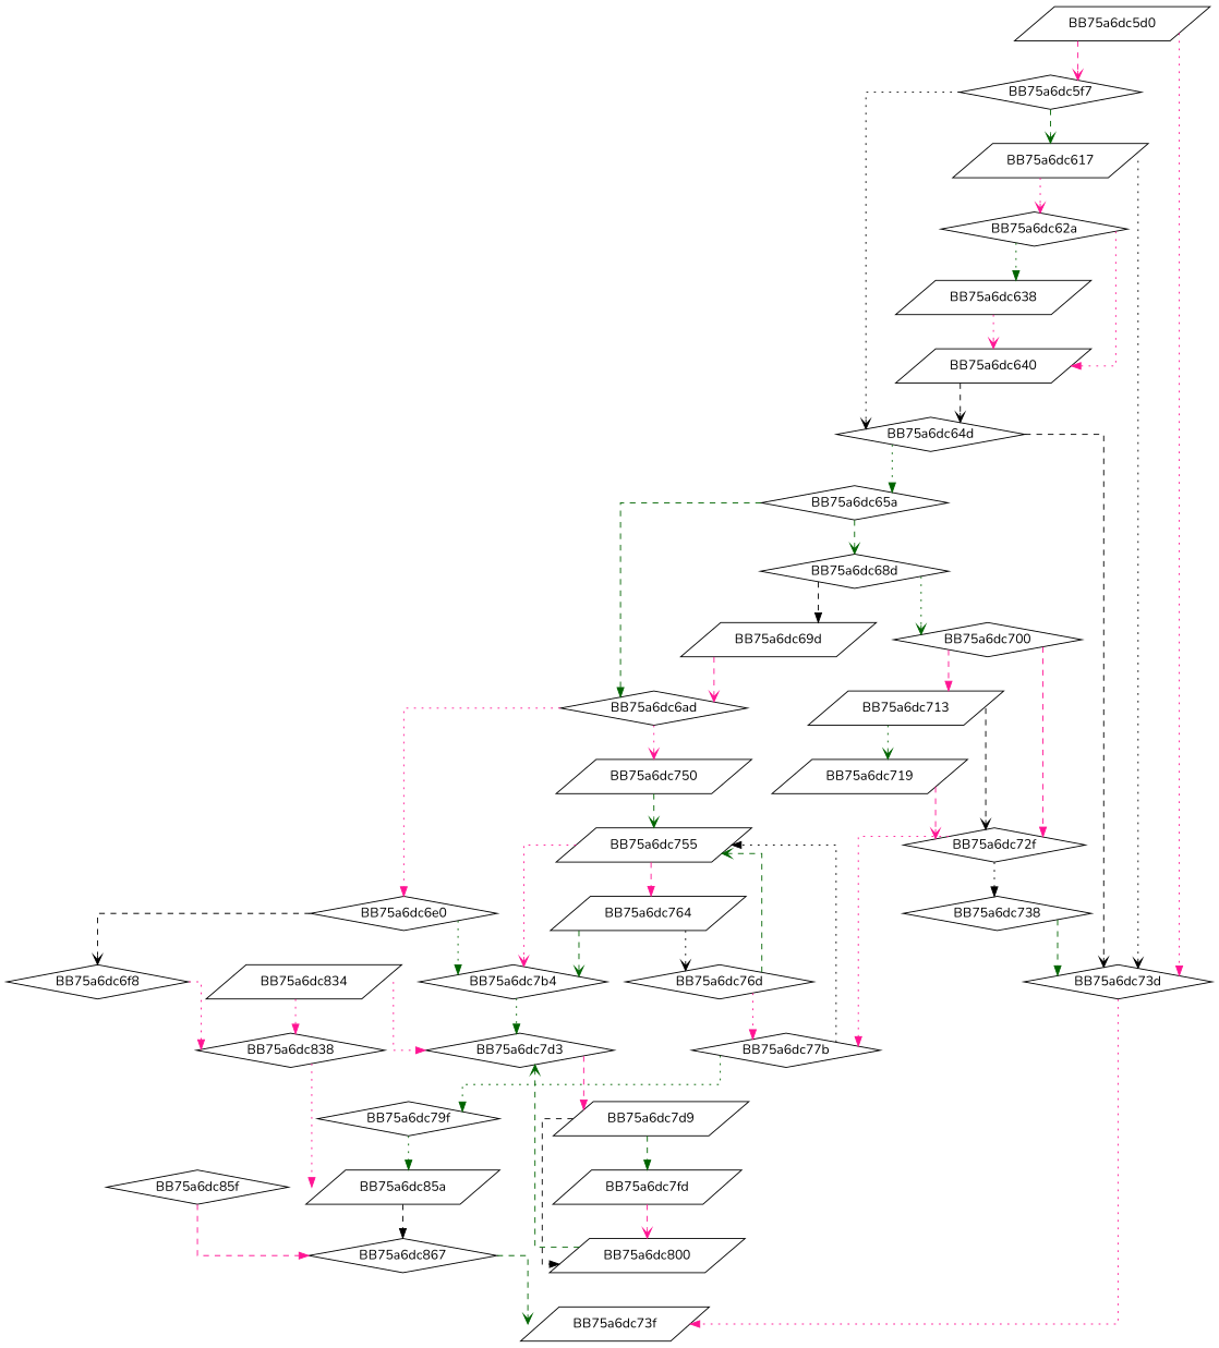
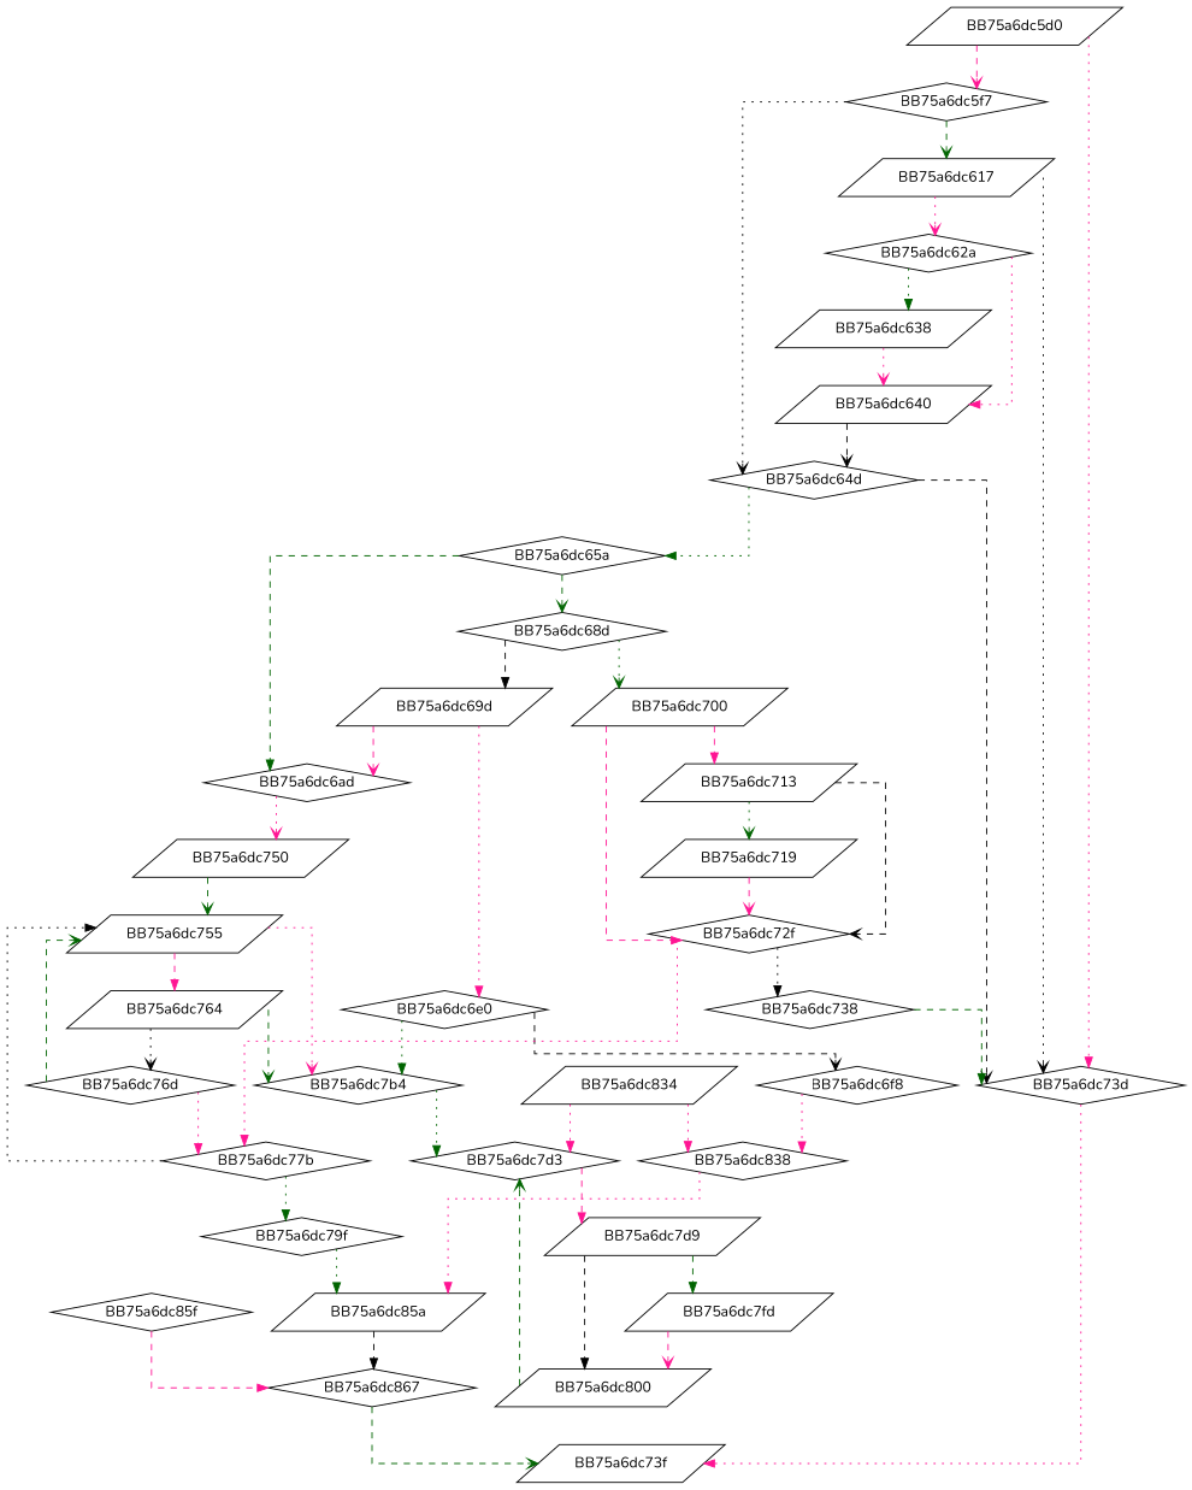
  digraph {
    fontname=Nunito
    splines=ortho
    node [fontname=Nunito shape=diamond]
    edge [arrowhead=normal color=deeppink fontname=Nunito style=dotted]
    BB75a6dc5d0 [shape=parallelogram]
    BB75a6dc73d
    BB75a6dc5f7
    BB75a6dc73f [shape=parallelogram]
    BB75a6dc64d
    BB75a6dc617 [shape=parallelogram]
    BB75a6dc65a
    BB75a6dc62a
    BB75a6dc6ad
    BB75a6dc68d
    BB75a6dc640 [shape=parallelogram]
    BB75a6dc638 [shape=parallelogram]
    BB75a6dc750 [shape=parallelogram]
    BB75a6dc6e0
-   BB75a6dc700
+   BB75a6dc700 [shape=parallelogram]
    BB75a6dc69d [shape=parallelogram]
    BB75a6dc755 [shape=parallelogram]
    BB75a6dc7b4
    BB75a6dc6f8
    BB75a6dc72f
    BB75a6dc713 [shape=parallelogram]
    BB75a6dc738
    BB75a6dc77b
    BB75a6dc719 [shape=parallelogram]
    BB75a6dc764 [shape=parallelogram]
    BB75a6dc7d3
    BB75a6dc838
    BB75a6dc7d9 [shape=parallelogram]
    BB75a6dc85a [shape=parallelogram]
    BB75a6dc867
    BB75a6dc76d
    BB75a6dc79f
    BB75a6dc85f
    BB75a6dc834 [shape=parallelogram]
    BB75a6dc800 [shape=parallelogram]
    BB75a6dc7fd [shape=parallelogram]
    BB75a6dc5d0 -> BB75a6dc73d
    BB75a6dc5d0 -> BB75a6dc5f7 [arrowhead=vee style=dashed]
    BB75a6dc73d -> BB75a6dc73f
    BB75a6dc5f7 -> BB75a6dc64d [arrowhead=vee color=black]
    BB75a6dc5f7 -> BB75a6dc617 [arrowhead=vee color=darkgreen style=dashed]
    BB75a6dc64d -> BB75a6dc73d [arrowhead=vee color=black style=dashed]
    BB75a6dc64d -> BB75a6dc65a [color=darkgreen]
    BB75a6dc617 -> BB75a6dc73d [arrowhead=vee color=black]
    BB75a6dc617 -> BB75a6dc62a [arrowhead=vee]
    BB75a6dc65a -> BB75a6dc6ad [color=darkgreen style=dashed]
    BB75a6dc65a -> BB75a6dc68d [arrowhead=vee color=darkgreen style=dashed]
    BB75a6dc62a -> BB75a6dc640
    BB75a6dc62a -> BB75a6dc638 [color=darkgreen]
    BB75a6dc6ad -> BB75a6dc750 [arrowhead=vee]
-   BB75a6dc6ad -> BB75a6dc6e0
+   BB75a6dc69d -> BB75a6dc6e0
    BB75a6dc68d -> BB75a6dc700 [arrowhead=vee color=darkgreen]
    BB75a6dc68d -> BB75a6dc69d [color=black style=dashed]
    BB75a6dc640 -> BB75a6dc64d [arrowhead=vee color=black style=dashed]
    BB75a6dc638 -> BB75a6dc640 [arrowhead=vee]
    BB75a6dc750 -> BB75a6dc755 [arrowhead=vee color=darkgreen style=dashed]
    BB75a6dc6e0 -> BB75a6dc7b4 [color=darkgreen]
    BB75a6dc6e0 -> BB75a6dc6f8 [arrowhead=vee color=black style=dashed]
    BB75a6dc700 -> BB75a6dc72f [style=dashed]
    BB75a6dc700 -> BB75a6dc713 [style=dashed]
    BB75a6dc69d -> BB75a6dc6ad [arrowhead=vee style=dashed]
    BB75a6dc755 -> BB75a6dc7b4 [arrowhead=vee]
    BB75a6dc755 -> BB75a6dc764 [style=dashed]
    BB75a6dc7b4 -> BB75a6dc7d3 [color=darkgreen]
    BB75a6dc6f8 -> BB75a6dc838
    BB75a6dc72f -> BB75a6dc738 [color=black]
    BB75a6dc72f -> BB75a6dc77b
    BB75a6dc713 -> BB75a6dc72f [arrowhead=vee color=black style=dashed]
    BB75a6dc713 -> BB75a6dc719 [arrowhead=vee color=darkgreen]
    BB75a6dc738 -> BB75a6dc73d [color=darkgreen style=dashed]
    BB75a6dc77b -> BB75a6dc755 [color=black]
    BB75a6dc77b -> BB75a6dc79f [color=darkgreen]
    BB75a6dc719 -> BB75a6dc72f [arrowhead=vee style=dashed]
    BB75a6dc764 -> BB75a6dc7b4 [arrowhead=vee color=darkgreen style=dashed]
    BB75a6dc764 -> BB75a6dc76d [arrowhead=vee color=black]
    BB75a6dc7d3 -> BB75a6dc7d9 [style=dashed]
    BB75a6dc838 -> BB75a6dc85a
    BB75a6dc7d9 -> BB75a6dc800 [color=black style=dashed]
    BB75a6dc7d9 -> BB75a6dc7fd [color=darkgreen style=dashed]
    BB75a6dc85a -> BB75a6dc867 [color=black style=dashed]
    BB75a6dc867 -> BB75a6dc73f [arrowhead=vee color=darkgreen style=dashed]
    BB75a6dc76d -> BB75a6dc755 [arrowhead=vee color=darkgreen style=dashed]
    BB75a6dc76d -> BB75a6dc77b
    BB75a6dc79f -> BB75a6dc85a [color=darkgreen]
    BB75a6dc85f -> BB75a6dc867 [style=dashed]
    BB75a6dc834 -> BB75a6dc7d3
    BB75a6dc834 -> BB75a6dc838
    BB75a6dc800 -> BB75a6dc7d3 [arrowhead=vee color=darkgreen style=dashed]
    BB75a6dc7fd -> BB75a6dc800 [arrowhead=vee style=dashed]
  }
